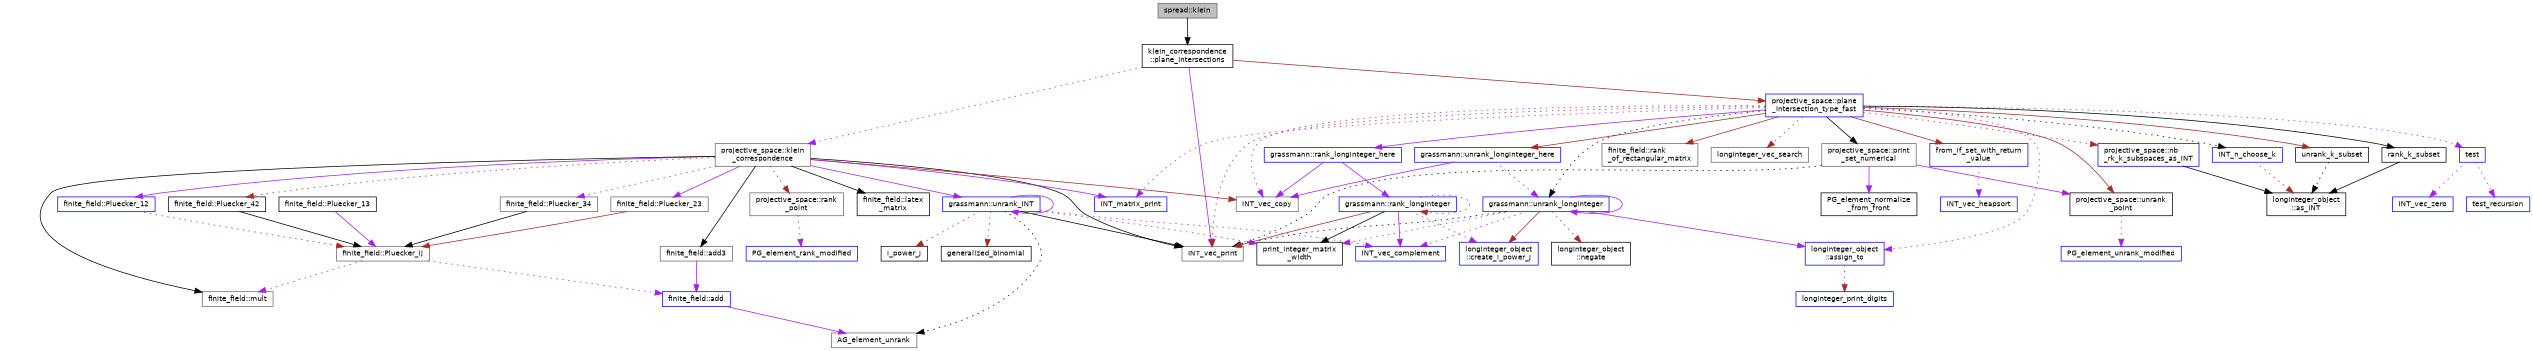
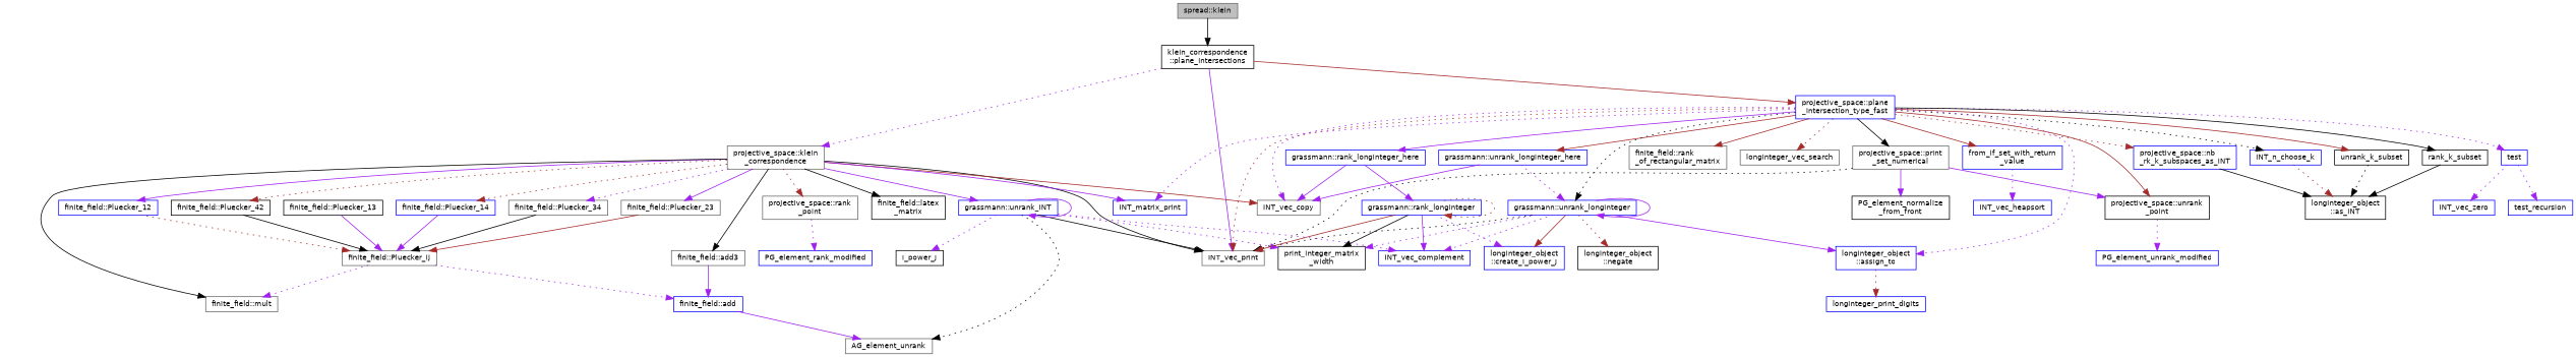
  digraph {
    rankdir=TB
    node [color=blue fillcolor=white fontname=Helvetica fontsize=10 shape=record style=filled]
    edge [color=purple fontname=Helvetica fontsize=10 labelfontname=Helvetica labelfontsize=10 style=solid]
    n1 [color=gray40 fillcolor=grey75 fontcolor=black height=0.2 label="spread::klein" width=0.4]
    n2 [color=black height=0.2 label="klein_correspondence\l::plane_intersections" width=0.4]
    n3 [color=gray40 height=0.2 label="projective_space::klein\l_correspondence" width=0.4]
    n4 [color=gray40 height=0.2 label=INT_vec_print width=0.4]
    n5 [height=0.2 label="projective_space::plane\l_intersection_type_fast" width=0.4]
    n6 [height=0.2 label="grassmann::unrank_INT" width=0.4]
    n7 [color=black height=0.2 label="finite_field::latex\l_matrix" width=0.4]
    n8 [color=gray40 height=0.2 label=INT_vec_copy width=0.4]
    n9 [height=0.2 label=INT_matrix_print width=0.4]
    n10 [height=0.2 label="finite_field::Pluecker_12" width=0.4]
    n11 [color=gray40 height=0.2 label="finite_field::mult" width=0.4]
    n12 [color=gray40 height=0.2 label="finite_field::Pluecker_34" width=0.4]
    n13 [color=black height=0.2 label="finite_field::Pluecker_42" width=0.4]
+   n14 [height=0.2 label="finite_field::Pluecker_14" width=0.4]
    n15 [color=gray40 height=0.2 label="finite_field::Pluecker_23" width=0.4]
    n16 [color=gray40 height=0.2 label="finite_field::add3" width=0.4]
    n17 [color=gray40 height=0.2 label="projective_space::rank\l_point" width=0.4]
    n18 [color=gray40 height=0.2 label="projective_space::print\l_set_numerical" width=0.4]
    n19 [color=black height=0.2 label="projective_space::unrank\l_point" width=0.4]
    n20 [height=0.2 label="from_if_set_with_return\l_value" width=0.4]
    n21 [height=0.2 label="projective_space::nb\l_rk_k_subspaces_as_INT" width=0.4]
    n22 [height=0.2 label=INT_n_choose_k width=0.4]
    n23 [color=black height=0.2 label=unrank_k_subset width=0.4]
    n24 [color=gray40 height=0.2 label="finite_field::rank\l_of_rectangular_matrix" width=0.4]
    n25 [height=0.2 label="grassmann::rank_longinteger_here" width=0.4]
    n26 [color=gray40 height=0.2 label=longinteger_vec_search width=0.4]
    n27 [height=0.2 label="longinteger_object\l::assign_to" width=0.4]
    n28 [height=0.2 label="grassmann::unrank_longinteger_here" width=0.4]
    n29 [height=0.2 label="grassmann::unrank_longinteger" width=0.4]
    n30 [height=0.2 label=test width=0.4]
    n31 [color=black height=0.2 label=rank_k_subset width=0.4]
-   n32 [color=black height=0.2 label=generalized_binomial width=0.4]
    n33 [color=black height=0.2 label=i_power_j width=0.4]
    n34 [color=gray40 height=0.2 label=AG_element_unrank width=0.4]
    n35 [height=0.2 label=INT_vec_complement width=0.4]
    n36 [color=black height=0.2 label="print_integer_matrix\l_width" width=0.4]
    n37 [color=gray40 height=0.2 label="finite_field::Pluecker_ij" width=0.4]
    n38 [color=black height=0.2 label="finite_field::Pluecker_13" width=0.4]
    n39 [height=0.2 label="finite_field::add" width=0.4]
    n40 [height=0.2 label=PG_element_rank_modified width=0.4]
    n41 [color=black height=0.2 label="PG_element_normalize\l_from_front" width=0.4]
    n42 [height=0.2 label=PG_element_unrank_modified width=0.4]
    n43 [height=0.2 label=INT_vec_heapsort width=0.4]
    n44 [color=black height=0.2 label="longinteger_object\l::as_INT" width=0.4]
    n45 [height=0.2 label="grassmann::rank_longinteger" width=0.4]
    n46 [height=0.2 label=longinteger_print_digits width=0.4]
    n47 [height=0.2 label="longinteger_object\l::create_i_power_j" width=0.4]
    n48 [color=black height=0.2 label="longinteger_object\l::negate" width=0.4]
    n49 [height=0.2 label=INT_vec_zero width=0.4]
    n50 [height=0.2 label=test_recursion width=0.4]
    n1 -> n2 [color=black]
    n2 -> n3 [style=dotted]
    n2 -> n4
    n2 -> n5 [color=brown]
    n3 -> n4 [color=black]
    n3 -> n6
    n3 -> n7 [color=black]
    n3 -> n8 [color=brown]
    n3 -> n9
    n3 -> n10
    n3 -> n11 [color=black]
    n3 -> n12 [style=dotted]
    n3 -> n13 [color=brown style=dotted]
+   n3 -> n14 [color=brown style=dotted]
    n3 -> n15
    n3 -> n16 [color=black]
    n3 -> n17 [color=brown style=dotted]
    n5 -> n4 [color=brown style=dotted]
    n5 -> n8 [style=dotted]
    n5 -> n9 [style=dotted]
    n5 -> n18 [color=black]
    n5 -> n19 [color=brown]
    n5 -> n20 [color=brown]
    n5 -> n21 [color=brown style=dotted]
    n5 -> n22 [color=black style=dotted]
    n5 -> n23 [color=brown]
    n5 -> n24 [color=brown]
    n5 -> n25
    n5 -> n26 [color=brown style=dotted]
    n5 -> n27 [style=dotted]
    n5 -> n28 [color=brown]
    n5 -> n29 [color=black style=dotted]
    n5 -> n30 [style=dotted]
    n5 -> n31 [color=black]
    n6 -> n4 [color=black]
    n6 -> n6
-   n6 -> n32 [color=brown style=dotted]
-   n6 -> n33 [color=brown style=dotted]
+   n6 -> n33 [style=dotted]
    n6 -> n34 [color=black style=dotted]
    n6 -> n35 [style=dotted]
    n6 -> n36 [style=dotted]
    n10 -> n37 [color=brown style=dotted]
    n12 -> n37 [color=black]
    n13 -> n37 [color=black]
+   n14 -> n37
    n15 -> n37 [color=brown]
    n16 -> n39
    n17 -> n40 [style=dotted]
    n18 -> n4 [color=black style=dotted]
    n18 -> n19
    n18 -> n41
    n19 -> n42 [style=dotted]
    n20 -> n43 [style=dotted]
    n21 -> n44 [color=black]
    n22 -> n44 [color=brown style=dotted]
    n23 -> n44 [color=black style=dotted]
    n25 -> n8
    n25 -> n45
    n27 -> n46 [color=brown style=dotted]
    n28 -> n8
    n28 -> n29 [style=dotted]
    n29 -> n4 [color=black style=dotted]
    n29 -> n27
    n29 -> n29
    n29 -> n35 [style=dotted]
    n29 -> n36 [style=dotted]
    n29 -> n47 [color=brown]
    n29 -> n48 [color=brown style=dotted]
    n30 -> n49 [style=dotted]
    n30 -> n50 [style=dotted]
    n31 -> n44 [color=black]
    n37 -> n11 [style=dotted]
    n37 -> n39 [style=dotted]
    n38 -> n37
    n39 -> n34
    n45 -> n4 [color=brown]
    n45 -> n35
    n45 -> n36 [color=black]
    n45 -> n45 [color=brown style=dotted]
    n45 -> n47 [style=dotted]
  }
